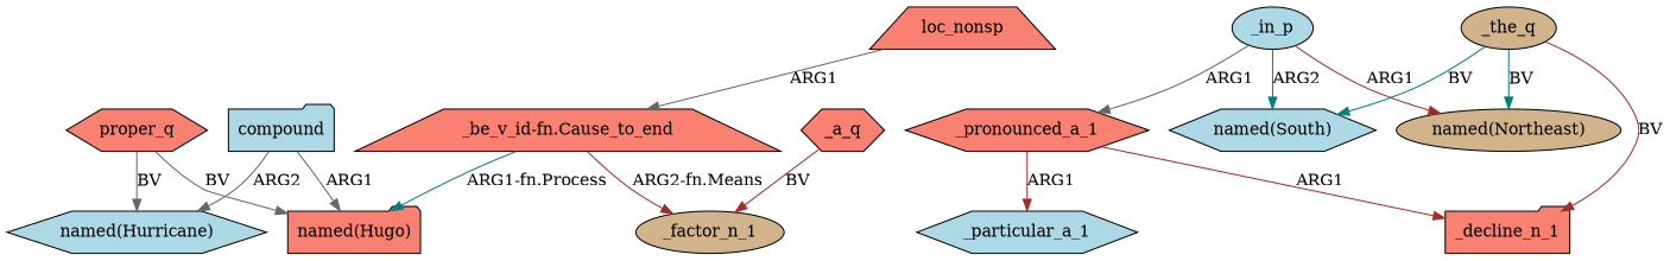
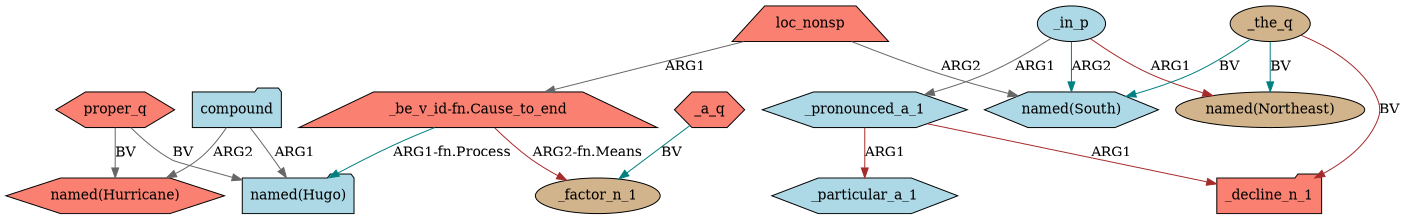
  digraph {
    node [fillcolor=lightblue shape=hexagon style=filled]
    edge [color=gray40]
    compound [shape=folder]
-   "named(Hurricane)"
-   "named(Hugo)" [fillcolor=salmon shape=folder]
+   "named(Hurricane)" [fillcolor=salmon]
+   "named(Hugo)" [shape=folder]
    proper_q [fillcolor=salmon]
-   _pronounced_a_1 [fillcolor=salmon]
+   _pronounced_a_1
    _particular_a_1
    _decline_n_1 [fillcolor=salmon shape=folder]
    "_be_v_id-fn.Cause_to_end" [fillcolor=salmon shape=trapezium]
    _factor_n_1 [fillcolor=tan shape=ellipse]
    _in_p [shape=ellipse]
    "named(South)"
    "named(Northeast)" [fillcolor=tan shape=ellipse]
    _the_q [fillcolor=tan shape=ellipse]
    loc_nonsp [fillcolor=salmon shape=trapezium]
    _a_q [fillcolor=salmon]
    compound -> "named(Hurricane)" [label=ARG2]
    compound -> "named(Hugo)" [label=ARG1]
    proper_q -> "named(Hurricane)" [label=BV]
    proper_q -> "named(Hugo)" [label=BV]
    _pronounced_a_1 -> _particular_a_1 [color=brown label=ARG1]
    _pronounced_a_1 -> _decline_n_1 [color=brown label=ARG1]
    "_be_v_id-fn.Cause_to_end" -> "named(Hugo)" [color=teal label="ARG1-fn.Process"]
    "_be_v_id-fn.Cause_to_end" -> _factor_n_1 [color=brown label="ARG2-fn.Means"]
    _in_p -> _pronounced_a_1 [label=ARG1]
    _in_p -> "named(South)" [color=teal label=ARG2]
    _in_p -> "named(Northeast)" [color=brown label=ARG1]
    _the_q -> _decline_n_1 [color=brown label=BV]
    _the_q -> "named(South)" [color=teal label=BV]
    _the_q -> "named(Northeast)" [color=teal label=BV]
    loc_nonsp -> "_be_v_id-fn.Cause_to_end" [label=ARG1]
-   _a_q -> _factor_n_1 [color=brown label=BV]
+   loc_nonsp -> "named(South)" [label=ARG2]
+   _a_q -> _factor_n_1 [color=teal label=BV]
  }
